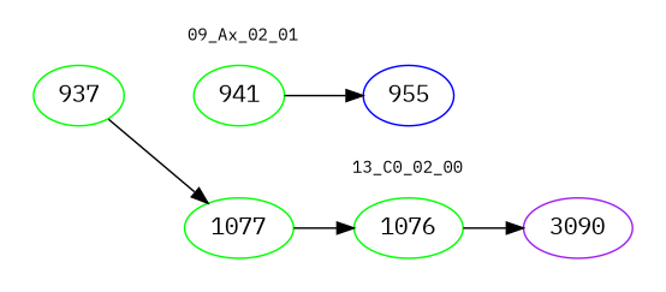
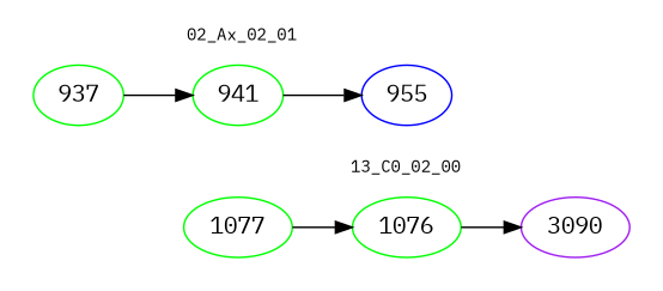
  digraph {
    fontname="IBM Plex Mono"
    rankdir=LR
    node [color=green fontname="IBM Plex Mono"]
    edge [color=black fontname="IBM Plex Mono"]
    n1 [label=937]
    n2 [label=941]
    n3 [color=blue label=955]
    n4 [label=1077]
    n5 [label=1076]
    n6 [color=purple label=3090]
    subgraph cluster_1 {
      color=white
      fontsize=10
-     label="09_Ax_02_01"
+     label="02_Ax_02_01"
      n1
      n2
      n3
    }
    subgraph cluster_2 {
      color=white
      fontsize=10
      label="13_C0_02_00"
      n4
      n5
      n6
    }
-   n1 -> n4
+   n1 -> n2
    n2 -> n3
    n4 -> n5
    n5 -> n6
  }
